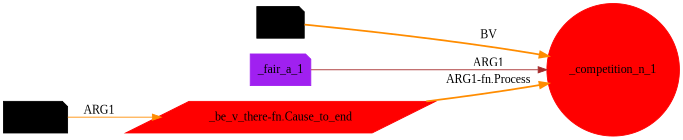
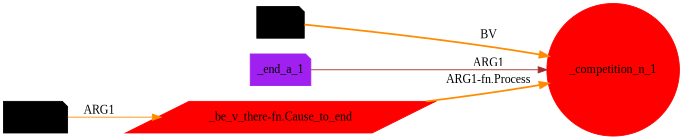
  digraph {
    rankdir=LR
    fontname="Liberation Serif"
    node [shape=note style=filled color=red fontname="Liberation Serif"]
    edge [color=darkorange style=bold fontname="Liberation Serif"]
    "_be_v_there-fn.Cause_to_end" [shape=parallelogram]
    _competition_n_1 [shape=circle]
    udef_q [color=black]
-   _fair_a_1 [color=purple]
+   _fair_a_1 [color=purple label=_end_a_1]
    _then_a_1 [color=black]
    "_be_v_there-fn.Cause_to_end" -> _competition_n_1 [label="ARG1-fn.Process"]
    udef_q -> _competition_n_1 [label=BV]
    _fair_a_1 -> _competition_n_1 [label=ARG1 color=brown style=solid]
    _then_a_1 -> "_be_v_there-fn.Cause_to_end" [label=ARG1 style=solid]
  }
